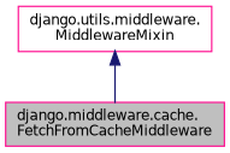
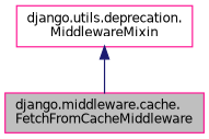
  digraph {
    node [color=deeppink fontname=Helvetica fontsize=10 shape=record style=filled]
    n1 [fillcolor=grey75 fontcolor=black height=0.2 label="django.middleware.cache.\lFetchFromCacheMiddleware" width=0.4]
-   n2 [fillcolor=white height=0.2 label="django.utils.middleware.\lMiddlewareMixin" width=0.4]
+   n2 [fillcolor=white height=0.2 label="django.utils.deprecation.\lMiddlewareMixin" width=0.4]
    n2 -> n1 [color=midnightblue dir=back fontname=Helvetica fontsize=10 labelfontname=Helvetica labelfontsize=10 style=solid]
  }
